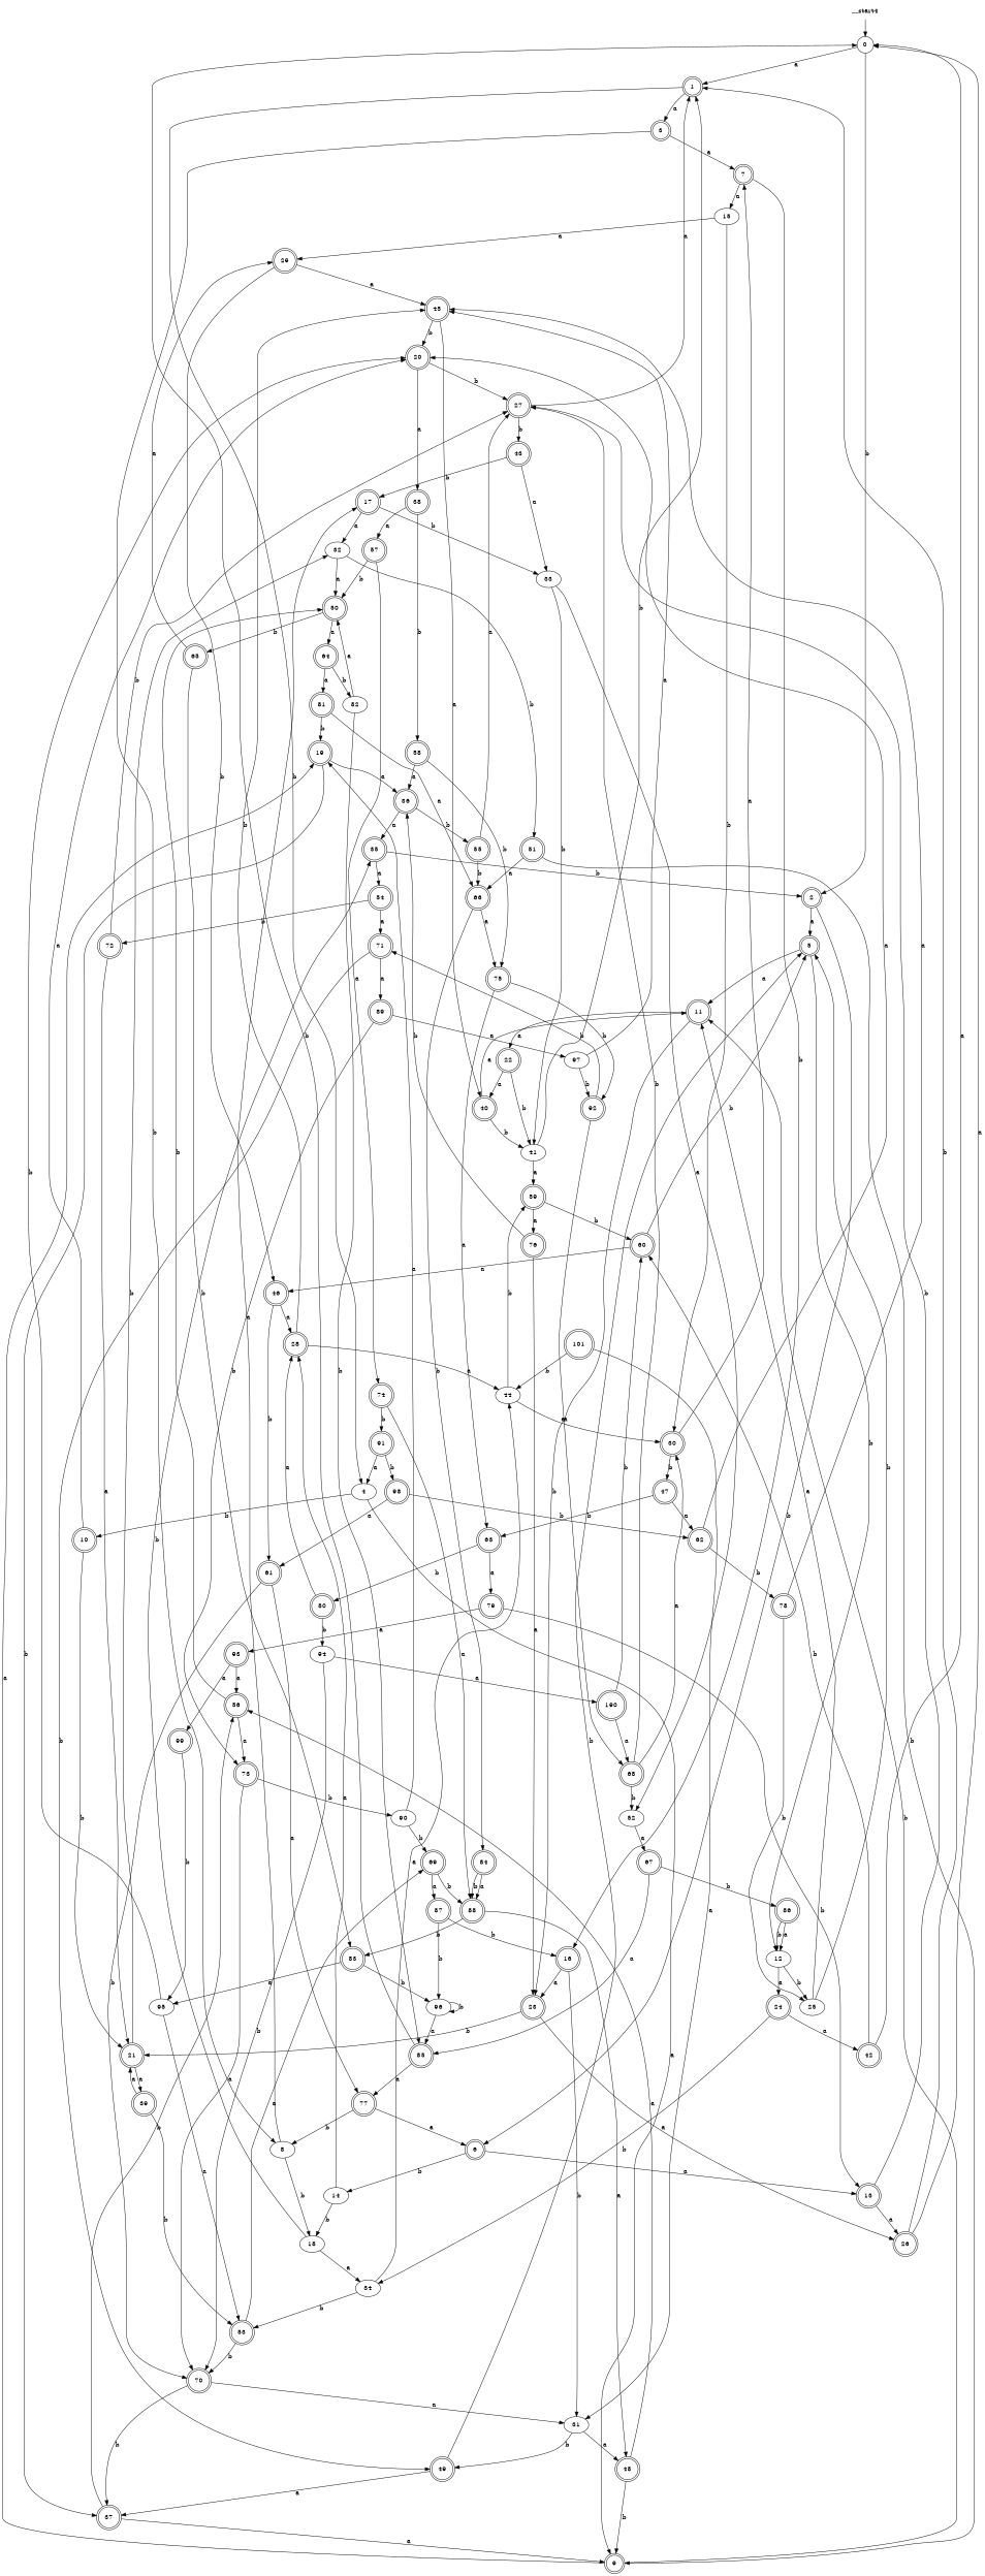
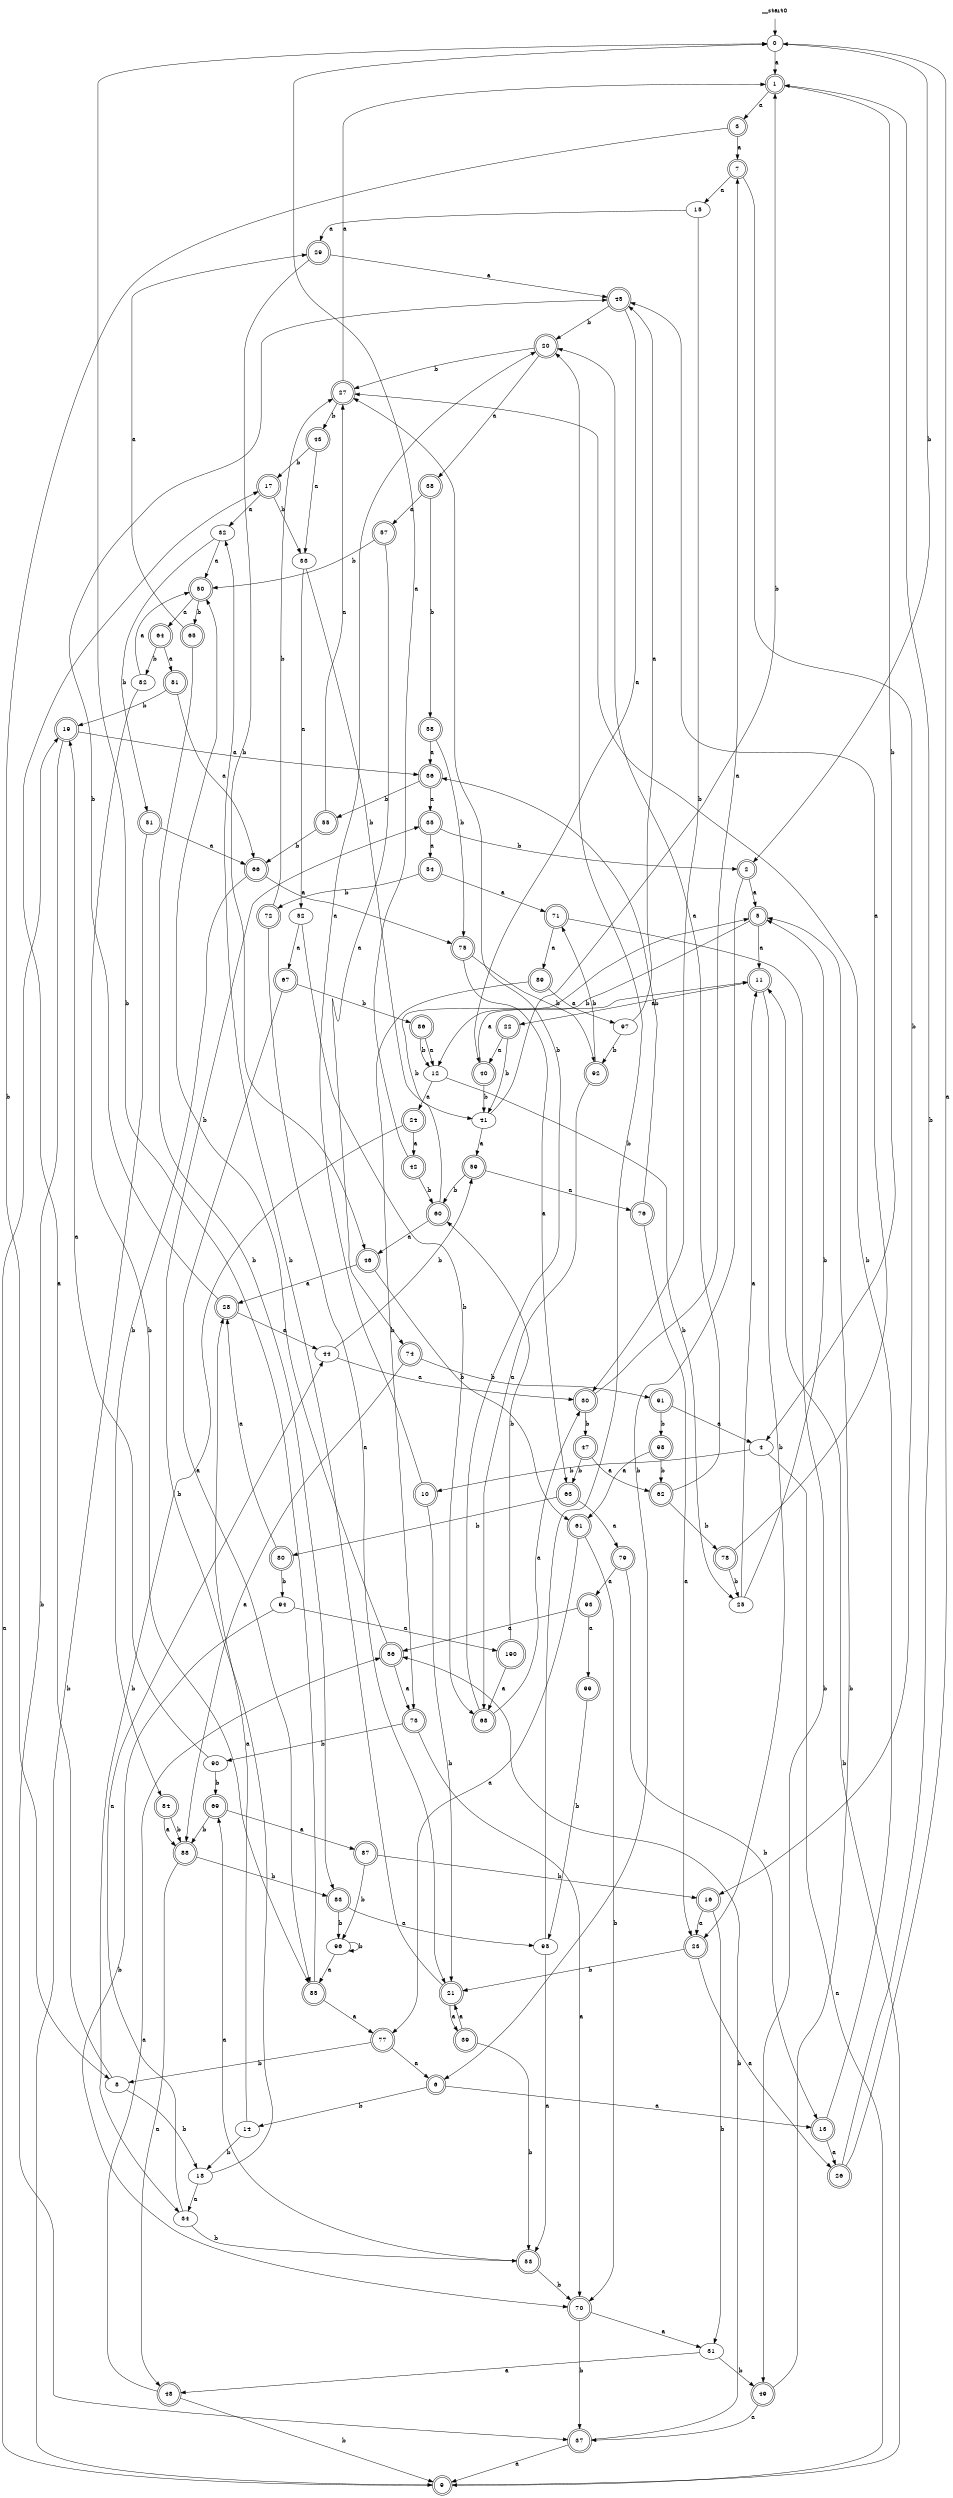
  digraph {
    node [shape=doublecircle]
-   __start0 [shape=none label=__start4]
+   __start0 [shape=none]
    0 [shape=circle]
    1
    2
    3
    4 [shape=""]
    5
    6
    7
    8 [shape=""]
    9
    10
    11
    12 [shape=""]
    13
    14 [shape=""]
    15 [shape=""]
    16
    17
    18 [shape=""]
    19
    20
    21
    22
    23
    24
    25 [shape=""]
    26
    27
    28
    29
    30
    31 [shape=""]
    32 [shape=""]
    33 [shape=""]
    34 [shape=""]
    35
    36
    37
    38
    39
    40
    41 [shape=""]
    42
    43
    44 [shape=""]
    45
    46
    47
    48
    49
    50
    51
    52 [shape=""]
    53
    54
    55
    56
    57
    58
    59
    60
    61
    62
    63
    64
    65
    66
    67
    68
    69
    70
    71
    72
    73
    74
    75
    76
    77
    78
    79
    80
    81
    82 [shape=""]
    83
    84
    85
    86
    87
    88
    89
    90 [shape=""]
    91
    92
    93
    94 [shape=""]
    95 [shape=""]
    96 [shape=""]
    97 [shape=ellipse]
    98
    99
    n102 [label=190]
-   101
    __start0 -> 0
    0 -> 1 [label=a]
    0 -> 2 [label=b]
    1 -> 3 [label=a]
    1 -> 4 [label=b]
    2 -> 5 [label=a]
    2 -> 6 [label=b]
    3 -> 7 [label=a]
    3 -> 8 [label=b]
    4 -> 9 [label=a]
    4 -> 10 [label=b]
    5 -> 11 [label=a]
    5 -> 12 [label=b]
    6 -> 13 [label=a]
    6 -> 14 [label=b]
    7 -> 15 [label=a]
    7 -> 16 [label=b]
    8 -> 17 [label=a]
    8 -> 18 [label=b]
    9 -> 11 [label=b]
    9 -> 19 [label=a]
    10 -> 20 [label=a]
    10 -> 21 [label=b]
    11 -> 22 [label=a]
    11 -> 23 [label=b]
    12 -> 24 [label=a]
    12 -> 25 [label=b]
    13 -> 26 [label=a]
    13 -> 27 [label=b]
    14 -> 18 [label=b]
    14 -> 28 [label=a]
    15 -> 29 [label=a]
    15 -> 30 [label=b]
    16 -> 23 [label=a]
    16 -> 31 [label=b]
    17 -> 32 [label=a]
    17 -> 33 [label=b]
    18 -> 34 [label=a]
    18 -> 35 [label=b]
    19 -> 36 [label=a]
    19 -> 37 [label=b]
    20 -> 27 [label=b]
    20 -> 38 [label=a]
    21 -> 32 [label=b]
    21 -> 39 [label=a]
    22 -> 40 [label=a]
    22 -> 41 [label=b]
    23 -> 21 [label=b]
    23 -> 26 [label=a]
    24 -> 34 [label=b]
    24 -> 42 [label=a]
    25 -> 5 [label=b]
    25 -> 11 [label=a]
    26 -> 0 [label=a]
    26 -> 1 [label=b]
    27 -> 1 [label=a]
    27 -> 43 [label=b]
    28 -> 44 [label=a]
    28 -> 45 [label=b]
    29 -> 45 [label=a]
    29 -> 46 [label=b]
    30 -> 7 [label=a]
    30 -> 47 [label=b]
    31 -> 48 [label=a]
    31 -> 49 [label=b]
    32 -> 50 [label=a]
    32 -> 51 [label=b]
    33 -> 41 [label=b]
    33 -> 52 [label=a]
    34 -> 44 [label=a]
    34 -> 53 [label=b]
    35 -> 2 [label=b]
    35 -> 54 [label=a]
    36 -> 35 [label=a]
    36 -> 55 [label=b]
    37 -> 9 [label=a]
    37 -> 56 [label=b]
    38 -> 57 [label=a]
    38 -> 58 [label=b]
    39 -> 21 [label=a]
    39 -> 53 [label=b]
    40 -> 11 [label=a]
    40 -> 41 [label=b]
    41 -> 1 [label=b]
    41 -> 59 [label=a]
    42 -> 0 [label=a]
    42 -> 60 [label=b]
    43 -> 17 [label=b]
    43 -> 33 [label=a]
    44 -> 30 [label=a]
    44 -> 59 [label=b]
    45 -> 20 [label=b]
    45 -> 40 [label=a]
    46 -> 28 [label=a]
    46 -> 61 [label=b]
    47 -> 62 [label=a]
    47 -> 63 [label=b]
    48 -> 9 [label=b]
    48 -> 56 [label=a]
    49 -> 5 [label=b]
    49 -> 37 [label=a]
    50 -> 64 [label=a]
    50 -> 65 [label=b]
    51 -> 9 [label=b]
    51 -> 66 [label=a]
    52 -> 67 [label=a]
-   68 -> 52 [label=b]
+   52 -> 68 [label=b]
    53 -> 69 [label=a]
    53 -> 70 [label=b]
    54 -> 71 [label=a]
    54 -> 72 [label=b]
    55 -> 27 [label=a]
    55 -> 66 [label=b]
    56 -> 50 [label=b]
    56 -> 73 [label=a]
    57 -> 50 [label=b]
    57 -> 74 [label=a]
    58 -> 36 [label=a]
    58 -> 75 [label=b]
    59 -> 60 [label=b]
    59 -> 76 [label=a]
    60 -> 5 [label=b]
    60 -> 46 [label=a]
    61 -> 70 [label=b]
    61 -> 77 [label=a]
    62 -> 20 [label=a]
    62 -> 78 [label=b]
    63 -> 79 [label=a]
    63 -> 80 [label=b]
    64 -> 81 [label=a]
    64 -> 82 [label=b]
    65 -> 29 [label=a]
    65 -> 83 [label=b]
    66 -> 75 [label=a]
    66 -> 84 [label=b]
    67 -> 85 [label=a]
    67 -> 86 [label=b]
    68 -> 27 [label=b]
    68 -> 30 [label=a]
    69 -> 87 [label=a]
    69 -> 88 [label=b]
    70 -> 31 [label=a]
    70 -> 37 [label=b]
    71 -> 49 [label=b]
    71 -> 89 [label=a]
    72 -> 21 [label=a]
    72 -> 27 [label=b]
    73 -> 70 [label=a]
    73 -> 90 [label=b]
    74 -> 88 [label=a]
    74 -> 91 [label=b]
    75 -> 63 [label=a]
    75 -> 92 [label=b]
    76 -> 23 [label=a]
    76 -> 36 [label=b]
    77 -> 6 [label=a]
    77 -> 8 [label=b]
    78 -> 25 [label=b]
    78 -> 45 [label=a]
    79 -> 13 [label=b]
    79 -> 93 [label=a]
    80 -> 28 [label=a]
    80 -> 94 [label=b]
    81 -> 19 [label=b]
    81 -> 66 [label=a]
    82 -> 50 [label=a]
    82 -> 85 [label=b]
    83 -> 95 [label=a]
    83 -> 96 [label=b]
    84 -> 88 [label=a]
    84 -> 88 [label=b]
    85 -> 0 [label=b]
    85 -> 77 [label=a]
    86 -> 12 [label=a]
    86 -> 12 [label=b]
    87 -> 16 [label=b]
    87 -> 96 [label=b]
    88 -> 48 [label=a]
    88 -> 83 [label=b]
    89 -> 73 [label=b]
    89 -> 97 [label=a]
    90 -> 19 [label=a]
    90 -> 69 [label=b]
    91 -> 4 [label=a]
    91 -> 98 [label=b]
    92 -> 68 [label=a]
    92 -> 71 [label=b]
    93 -> 56 [label=a]
    93 -> 99 [label=a]
    94 -> 70 [label=b]
    94 -> n102 [label=a]
    95 -> 20 [label=b]
    95 -> 53 [label=a]
    96 -> 85 [label=a]
    96 -> 96 [label=b]
    97 -> 45 [label=a]
    97 -> 92 [label=b]
    98 -> 61 [label=a]
    98 -> 62 [label=b]
    99 -> 95 [label=b]
    n102 -> 60 [label=b]
    n102 -> 68 [label=a]
-   101 -> 31 [label=a]
-   101 -> 44 [label=b]
  }
